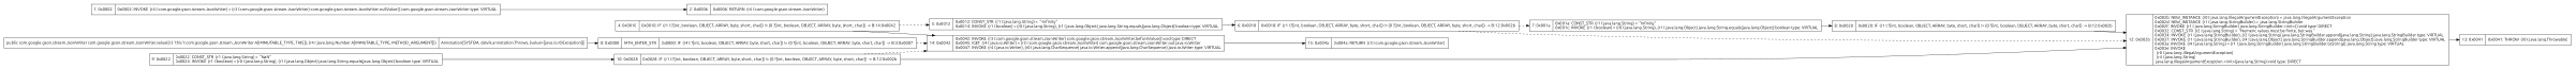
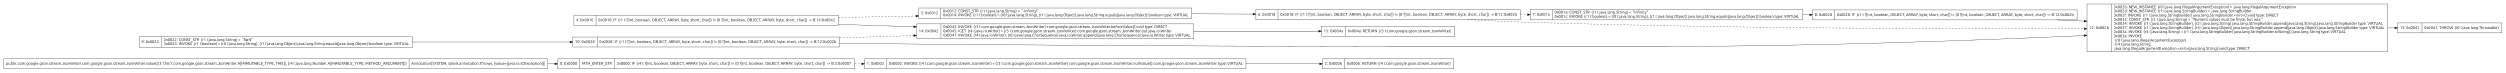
  digraph {
    fontname=Ubuntu
    rankdir=LR
    node [fontname=Ubuntu shape=record]
    edge [fontname=Ubuntu]
    n1 [label="{0\:\ 0x0000|MTH_ENTER_STR\l|0x0000: IF  (r4 I:?[int, boolean, OBJECT, ARRAY, byte, short, char]) != (0 ?[int, boolean, OBJECT, ARRAY, byte, short, char])  \-\> B:3:0x0007 \l}"]
    n2 [label="{1\:\ 0x0002|0x0002: INVOKE  (r4 I:com.google.gson.stream.JsonWriter) = (r3 I:com.google.gson.stream.JsonWriter) com.google.gson.stream.JsonWriter.nullValue():com.google.gson.stream.JsonWriter type: VIRTUAL \l}"]
    n3 [label="{2\:\ 0x0006|0x0006: RETURN  (r4 I:com.google.gson.stream.JsonWriter) \l}"]
    n4 [label="{4\:\ 0x0010|0x0010: IF  (r1 I:?[int, boolean, OBJECT, ARRAY, byte, short, char]) != (0 ?[int, boolean, OBJECT, ARRAY, byte, short, char])  \-\> B:14:0x0042 \l}"]
    n5 [label="{5\:\ 0x0012|0x0012: CONST_STR  (r1 I:java.lang.String) =  \"\-Infinity\" \l0x0014: INVOKE  (r1 I:boolean) = (r0 I:java.lang.String), (r1 I:java.lang.Object) java.lang.String.equals(java.lang.Object):boolean type: VIRTUAL \l}"]
    n6 [label="{14\:\ 0x0042|0x0042: INVOKE  (r3 I:com.google.gson.stream.JsonWriter) com.google.gson.stream.JsonWriter.beforeValue():void type: DIRECT \l0x0045: IGET  (r4 I:java.io.Writer) = (r3 I:com.google.gson.stream.JsonWriter) com.google.gson.stream.JsonWriter.out java.io.Writer \l0x0047: INVOKE  (r4 I:java.io.Writer), (r0 I:java.lang.CharSequence) java.io.Writer.append(java.lang.CharSequence):java.io.Writer type: VIRTUAL \l}"]
    n7 [label="{6\:\ 0x0018|0x0018: IF  (r1 I:?[int, boolean, OBJECT, ARRAY, byte, short, char]) != (0 ?[int, boolean, OBJECT, ARRAY, byte, short, char])  \-\> B:12:0x002b \l}"]
    n8 [label="{15\:\ 0x004a|0x004a: RETURN  (r3 I:com.google.gson.stream.JsonWriter) \l}"]
    n9 [label="{7\:\ 0x001a|0x001a: CONST_STR  (r1 I:java.lang.String) =  \"Infinity\" \l0x001c: INVOKE  (r1 I:boolean) = (r0 I:java.lang.String), (r1 I:java.lang.Object) java.lang.String.equals(java.lang.Object):boolean type: VIRTUAL \l}"]
    n10 [label="{12\:\ 0x002b|0x002b: NEW_INSTANCE  (r0 I:java.lang.IllegalArgumentException) =  java.lang.IllegalArgumentException \l0x002d: NEW_INSTANCE  (r1 I:java.lang.StringBuilder) =  java.lang.StringBuilder \l0x002f: INVOKE  (r1 I:java.lang.StringBuilder) java.lang.StringBuilder.\<init\>():void type: DIRECT \l0x0032: CONST_STR  (r2 I:java.lang.String) =  \"Numeric values must be finite, but was \" \l0x0034: INVOKE  (r1 I:java.lang.StringBuilder), (r2 I:java.lang.String) java.lang.StringBuilder.append(java.lang.String):java.lang.StringBuilder type: VIRTUAL \l0x0037: INVOKE  (r1 I:java.lang.StringBuilder), (r4 I:java.lang.Object) java.lang.StringBuilder.append(java.lang.Object):java.lang.StringBuilder type: VIRTUAL \l0x003a: INVOKE  (r4 I:java.lang.String) = (r1 I:java.lang.StringBuilder) java.lang.StringBuilder.toString():java.lang.String type: VIRTUAL \l0x003e: INVOKE  \l  (r0 I:java.lang.IllegalArgumentException)\l  (r4 I:java.lang.String)\l java.lang.IllegalArgumentException.\<init\>(java.lang.String):void type: DIRECT \l}"]
    n11 [label="{8\:\ 0x0020|0x0020: IF  (r1 I:?[int, boolean, OBJECT, ARRAY, byte, short, char]) != (0 ?[int, boolean, OBJECT, ARRAY, byte, short, char])  \-\> B:12:0x002b \l}"]
    n12 [label="{13\:\ 0x0041|0x0041: THROW  (r0 I:java.lang.Throwable) \l}"]
    n13 [label="{9\:\ 0x0022|0x0022: CONST_STR  (r1 I:java.lang.String) =  \"NaN\" \l0x0024: INVOKE  (r1 I:boolean) = (r0 I:java.lang.String), (r1 I:java.lang.Object) java.lang.String.equals(java.lang.Object):boolean type: VIRTUAL \l}"]
    n14 [label="{10\:\ 0x0028|0x0028: IF  (r1 I:?[int, boolean, OBJECT, ARRAY, byte, short, char]) != (0 ?[int, boolean, OBJECT, ARRAY, byte, short, char])  \-\> B:12:0x002b \l}"]
    n15 [label="{public com.google.gson.stream.JsonWriter com.google.gson.stream.JsonWriter.value((r3 'this' I:com.google.gson.stream.JsonWriter A[IMMUTABLE_TYPE, THIS]), (r4 I:java.lang.Number A[IMMUTABLE_TYPE, METHOD_ARGUMENT]))  | Annotation[SYSTEM, dalvik.annotation.Throws, \{value=[java.io.IOException]\}]\l}"]
-   n1 -> n6 [style=dashed]
+   n1 -> n2 [style=dashed]
    n2 -> n3
    n4 -> n5 [style=dashed]
    n4 -> n6
    n5 -> n7
    n6 -> n8
    n7 -> n9 [style=dashed]
    n7 -> n10 [style=dashed]
    n9 -> n11
    n10 -> n12
    n11 -> n10
    n13 -> n14
    n14 -> n6 [style=dashed]
    n14 -> n10
    n15 -> n1
  }
